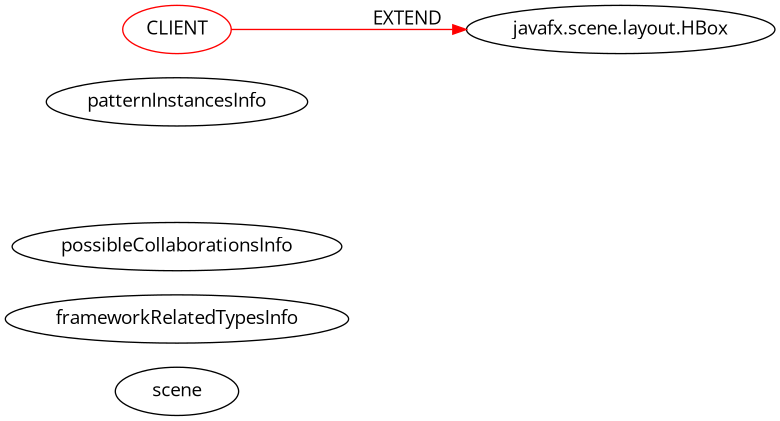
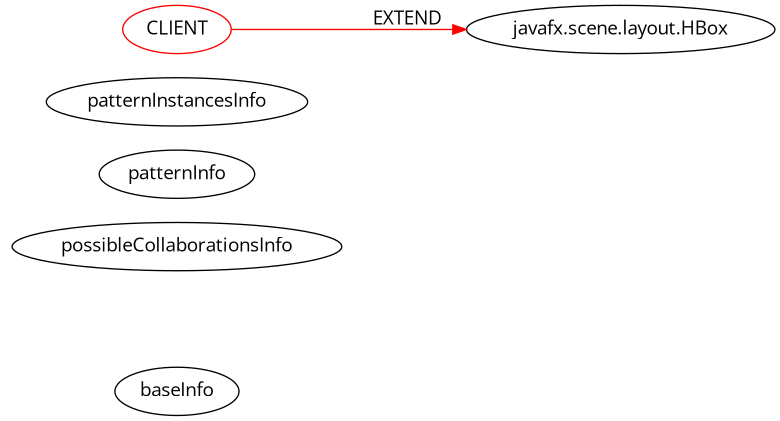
  digraph {
    rankdir=LR
    fontname="Open Sans"
    node [fontname="Open Sans"]
-   baseInfo [category=pattern graphId=617 isAnonymous=false possibleRelation=false label=scene]
-   frameworkRelatedTypesInfo [0="javafx.scene.layout.HBox"]
+   baseInfo [category=pattern graphId=617 isAnonymous=false possibleRelation=false]
    possibleCollaborationsInfo
+   patternInfo [frequency=9.0 patternRootClient=0]
    patternInstancesInfo [0="pedrodonte-genjeefx~/pedrodonte-genjeefx/genjeefx-master/GenJeeFx/src/main/java/generar/ui/BarraEstadoHBox.java~BarraEstadoHBox~3858" 1="atsticks-FXOne~/atsticks-FXOne/FXOne-master/org.fxone/fxone-ui/src/main/java/org/fxone/ui/rt/components/header/HeaderLinks.java~HeaderLinks~1905" 2="AMITCCILGITHUB-Contacts~/AMITCCILGITHUB-Contacts/Contacts-master/Contacts/src/org/apandey/view/parts/Footer.java~Footer~59" 3="rwihaib-DrawAppFX~/rwihaib-DrawAppFX/DrawAppFX-master/src/drawapp/ImagePanel.java~ImagePanel~4060" 4="ph73nt-shiny-plopper~/ph73nt-shiny-plopper/shiny-plopper-master/src/main/java/couk/nucmedone/shinyplopper/config/ConfigItem.java~ConfigItem~3869" 5="Ellen102-test2~/Ellen102-test2/test2-master/src/Rugzak/Rugzak.java~Rugzak~423" 6="ph73nt-shiny-plopper~/ph73nt-shiny-plopper/shiny-plopper-master/src/main/java/couk/nucmedone/shinyplopper/config/ComboConfigItem.java~ComboConfigItem~3870" 7="atsticks-FXOne~/atsticks-FXOne/FXOne-master/org.fxone/fxone-ui/src/main/java/org/fxone/ui/rt/components/header/HeaderMenu.java~HeaderMenu~1906" 8="sztorman-PSZT~/sztorman-PSZT/PSZT-master/src/Freedom.java~GameControls~4425"]
    n6 [isFrameworkType=false label="javafx.scene.layout.HBox" vertexType=FRAMEWORK_CLASS_TYPE]
    n7 [color=red isFrameworkType=false label=CLIENT vertexType=ROOT_CLIENT_CLASS_DECLARATION]
    n7 -> n6 [color=red label=EXTEND fontname="Open Sans"]
  }
